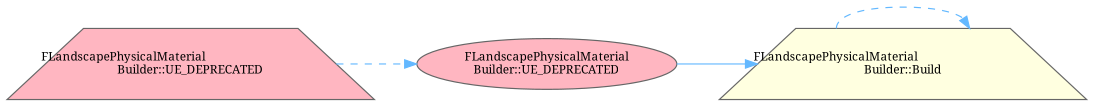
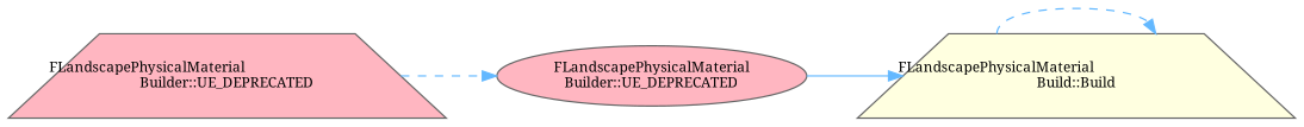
  digraph {
    rankdir=LR
    fontname="Noto Serif"
    node [color=grey40 fillcolor=lightpink fontname="Noto Serif" fontsize=10 shape=trapezium style=filled]
    edge [color=steelblue1 fontname="Noto Serif" fontsize=10 labelfontname=Helvetica labelfontsize=10 style=dashed]
    n1 [color=gray40 fontcolor=black height=0.2 label="FLandscapePhysicalMaterial\lBuilder::UE_DEPRECATED" width=0.4]
    n2 [height=0.2 label="FLandscapePhysicalMaterial\lBuilder::UE_DEPRECATED" shape=ellipse width=0.4]
-   n3 [fillcolor=lightyellow height=0.2 label="FLandscapePhysicalMaterial\lBuilder::Build" width=0.4]
+   n3 [fillcolor=lightyellow height=0.2 label="FLandscapePhysicalMaterial\lBuild::Build" width=0.4]
    n1 -> n2
    n2 -> n3 [style=solid]
    n3 -> n3
  }
